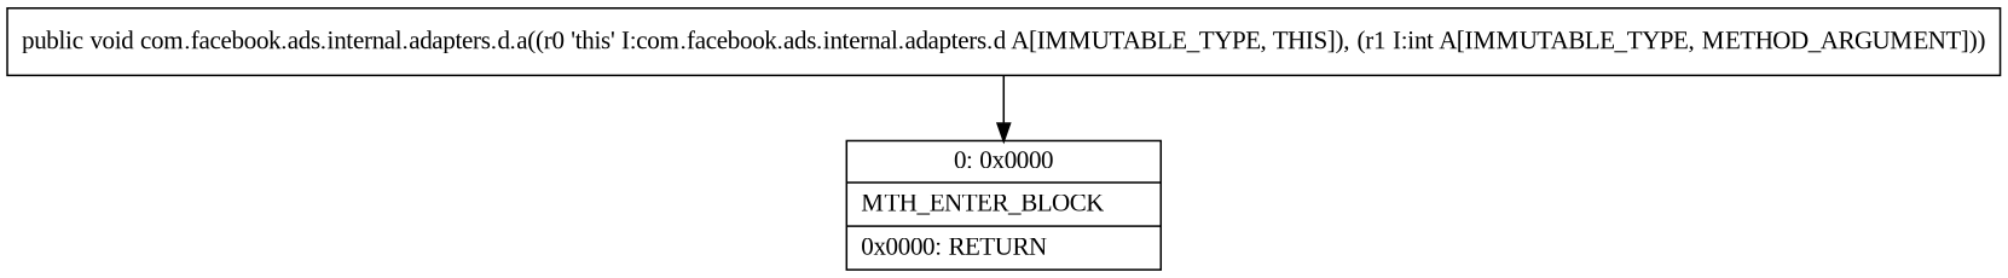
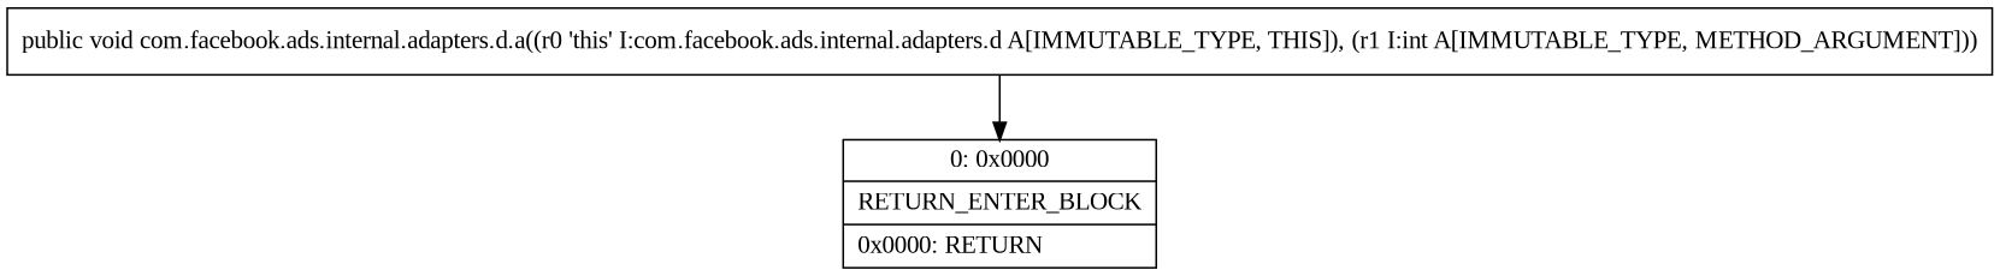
  digraph {
    fontname="Liberation Serif"
    node [shape=record fontname="Liberation Serif"]
-   n1 [label="{0\:\ 0x0000|MTH_ENTER_BLOCK\l|0x0000: RETURN   \l}"]
+   n1 [label="{0\:\ 0x0000|RETURN_ENTER_BLOCK\l|0x0000: RETURN   \l}"]
    n2 [label="{public void com.facebook.ads.internal.adapters.d.a((r0 'this' I:com.facebook.ads.internal.adapters.d A[IMMUTABLE_TYPE, THIS]), (r1 I:int A[IMMUTABLE_TYPE, METHOD_ARGUMENT])) }"]
    n2 -> n1 [fontname="Liberation Serif"]
  }
